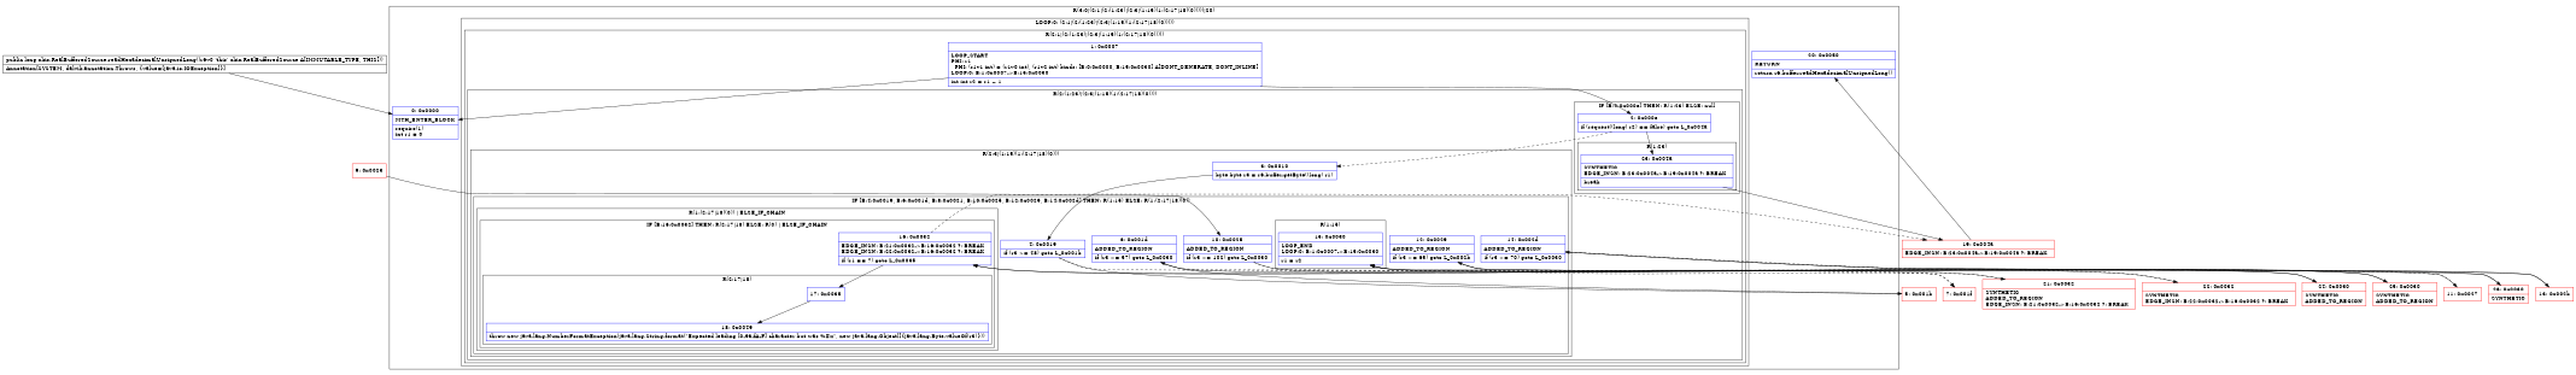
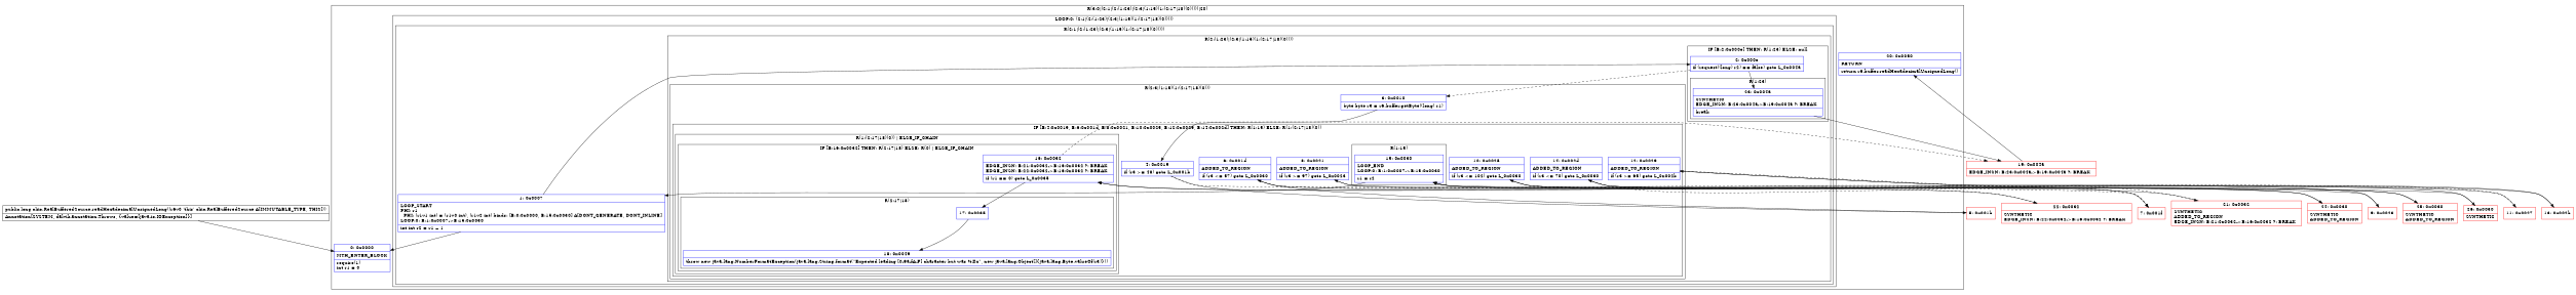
  digraph {
    node [color=blue shape=record]
    n1 [label="{23\:\ 0x004a|SYNTHETIC\lEDGE_INSN: B:23:0x004a\-\>B:19:0x004a ?: BREAK  \l|break\l}"]
    n2 [label="{2\:\ 0x000e|if (request((long) r2) == false) goto L_0x004a\l}"]
    n3 [label="{15\:\ 0x0030|LOOP_END\lLOOP:0: B:1:0x0007\-\>B:15:0x0030\l|r1 = r2\l}"]
    n4 [label="{17\:\ 0x0035}"]
    n5 [label="{18\:\ 0x0049|throw new java.lang.NumberFormatException(java.lang.String.format(\"Expected leading [0\-9a\-fA\-F] character but was %#x\", new java.lang.Object[]\{java.lang.Byte.valueOf(r3)\}))\l}"]
-   n6 [label="{16\:\ 0x0032|EDGE_INSN: B:21:0x0032\-\>B:16:0x0032 ?: BREAK  \lEDGE_INSN: B:22:0x0032\-\>B:16:0x0032 ?: BREAK  \l|if (r1 == 7) goto L_0x0035\l}"]
+   n6 [label="{16\:\ 0x0032|EDGE_INSN: B:21:0x0032\-\>B:16:0x0032 ?: BREAK  \lEDGE_INSN: B:22:0x0032\-\>B:16:0x0032 ?: BREAK  \l|if (r1 == 0) goto L_0x0035\l}"]
    n7 [label="{4\:\ 0x0019|if (r3 \>= 48) goto L_0x001b\l}"]
    n8 [label="{6\:\ 0x001d|ADDED_TO_REGION\l|if (r3 \<= 57) goto L_0x0030\l}"]
+   n9 [label="{8\:\ 0x0021|ADDED_TO_REGION\l|if (r3 \>= 97) goto L_0x0023\l}"]
    n10 [label="{10\:\ 0x0025|ADDED_TO_REGION\l|if (r3 \<= 102) goto L_0x0030\l}"]
    n11 [label="{12\:\ 0x0029|ADDED_TO_REGION\l|if (r3 \>= 65) goto L_0x002b\l}"]
    n12 [label="{14\:\ 0x002d|ADDED_TO_REGION\l|if (r3 \<= 70) goto L_0x0030\l}"]
    n13 [label="{3\:\ 0x0010|byte byte r3 = r6.buffer.getByte((long) r1)\l}"]
    n14 [label="{1\:\ 0x0007|LOOP_START\lPHI: r1 \l  PHI: (r1v1 int) = (r1v0 int), (r1v2 int) binds: [B:0:0x0000, B:15:0x0030] A[DONT_GENERATE, DONT_INLINE]\lLOOP:0: B:1:0x0007\-\>B:15:0x0030\l|int int r2 = r1 + 1\l}"]
    n15 [label="{0\:\ 0x0000|MTH_ENTER_BLOCK\l|require(1)\lint r1 = 0\l}"]
    n16 [label="{20\:\ 0x0050|RETURN\l|return r6.buffer.readHexadecimalUnsignedLong()\l}"]
    n17 [color=red label="{19\:\ 0x004a|EDGE_INSN: B:23:0x004a\-\>B:19:0x004a ?: BREAK  \l}"]
    n18 [color=red label="{5\:\ 0x001b}"]
    n19 [color=red label="{7\:\ 0x001f}"]
    n20 [color=red label="{24\:\ 0x0030|SYNTHETIC\lADDED_TO_REGION\l}"]
    n21 [color=red label="{9\:\ 0x0023}"]
    n22 [color=red label="{11\:\ 0x0027}"]
    n23 [color=red label="{25\:\ 0x0030|SYNTHETIC\lADDED_TO_REGION\l}"]
    n24 [color=red label="{13\:\ 0x002b}"]
    n25 [color=red label="{21\:\ 0x0032|SYNTHETIC\lADDED_TO_REGION\lEDGE_INSN: B:21:0x0032\-\>B:16:0x0032 ?: BREAK  \l}"]
    n26 [color=red label="{22\:\ 0x0032|SYNTHETIC\lEDGE_INSN: B:22:0x0032\-\>B:16:0x0032 ?: BREAK  \l}"]
    n27 [color=red label="{26\:\ 0x0030|SYNTHETIC\l}"]
    n28 [label="{public long okio.RealBufferedSource.readHexadecimalUnsignedLong((r6v0 'this' okio.RealBufferedSource A[IMMUTABLE_TYPE, THIS]))  | Annotation[SYSTEM, dalvik.annotation.Throws, \{value=[java.io.IOException]\}]\l}" color=""]
    subgraph cluster_1 {
      label="R(3:0|(2:1|(2:(1:23)|(2:3|(1:15)(1:(2:17|18)(0)))))|20)"
      n15
      n16
      subgraph cluster_2 {
        label="LOOP:0: (2:1|(2:(1:23)|(2:3|(1:15)(1:(2:17|18)(0)))))"
        subgraph cluster_3 {
          label="R(2:1|(2:(1:23)|(2:3|(1:15)(1:(2:17|18)(0)))))"
          n14
          subgraph cluster_4 {
            label="R(2:(1:23)|(2:3|(1:15)(1:(2:17|18)(0))))"
            subgraph cluster_5 {
              label="IF [B:2:0x000e] THEN: R(1:23) ELSE: null"
              n2
              subgraph cluster_6 {
                label="R(1:23)"
                n1
              }
            }
            subgraph cluster_7 {
              label="R(2:3|(1:15)(1:(2:17|18)(0)))"
              n13
              subgraph cluster_8 {
                label="IF [B:4:0x0019, B:6:0x001d, B:8:0x0021, B:10:0x0025, B:12:0x0029, B:14:0x002d] THEN: R(1:15) ELSE: R(1:(2:17|18)(0))"
                n7
                n8
+               n9
                n10
                n11
                n12
                subgraph cluster_9 {
                  label="R(1:15)"
                  n3
                }
                subgraph cluster_10 {
                  label="R(1:(2:17|18)(0)) | ELSE_IF_CHAIN\l"
                  subgraph cluster_11 {
                    label="IF [B:16:0x0032] THEN: R(2:17|18) ELSE: R(0) | ELSE_IF_CHAIN\l"
                    n6
                    subgraph cluster_12 {
                      label="R(2:17|18)"
                      n4
                      n5
                    }
                    subgraph cluster_13 {
                      label="R(0)"
                    }
                  }
                }
              }
            }
          }
        }
      }
    }
    n1 -> n17
    n2 -> n1
    n2 -> n13 [style=dashed]
+   n3 -> n14
    n4 -> n5
    n6 -> n4
    n6 -> n17 [style=dashed]
    n7 -> n18
    n7 -> n19 [style=dashed]
    n8 -> n19 [style=dashed]
    n8 -> n20
+   n9 -> n21
    n10 -> n22 [style=dashed]
    n10 -> n23
    n11 -> n24
    n11 -> n25 [style=dashed]
    n12 -> n26 [style=dashed]
    n12 -> n27
    n13 -> n7
    n14 -> n2
    n14 -> n15
    n17 -> n16
    n18 -> n8
+   n19 -> n9
    n20 -> n3
    n21 -> n10
    n22 -> n11
    n23 -> n3
    n24 -> n12
    n25 -> n6
    n26 -> n6
    n27 -> n3
    n28 -> n15
  }
